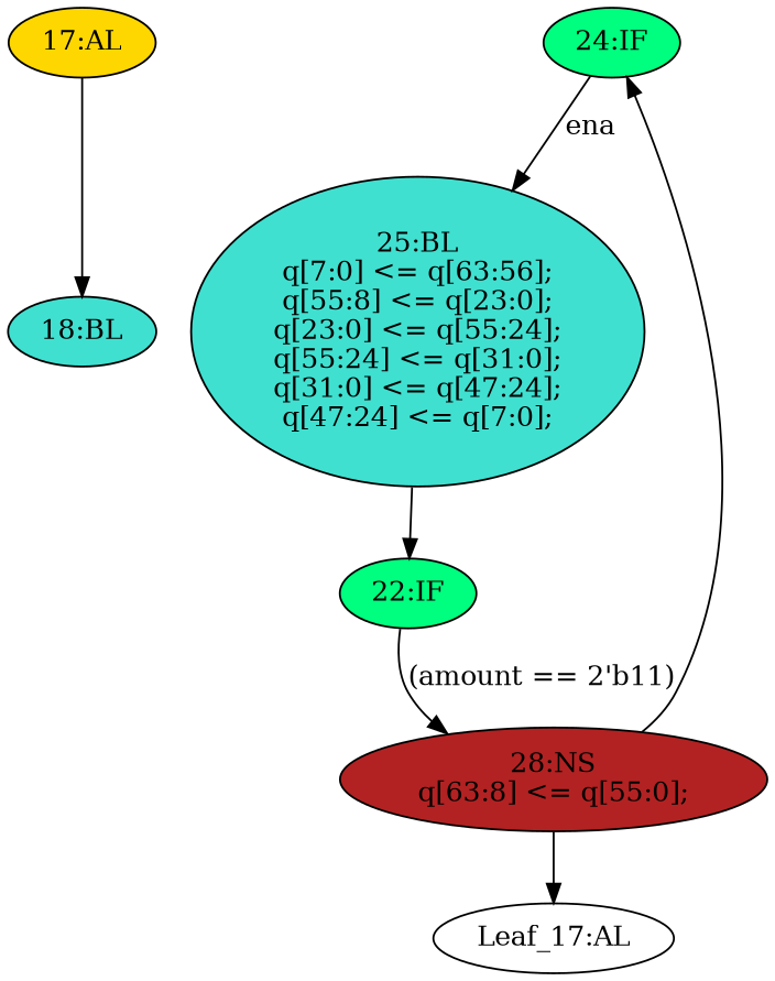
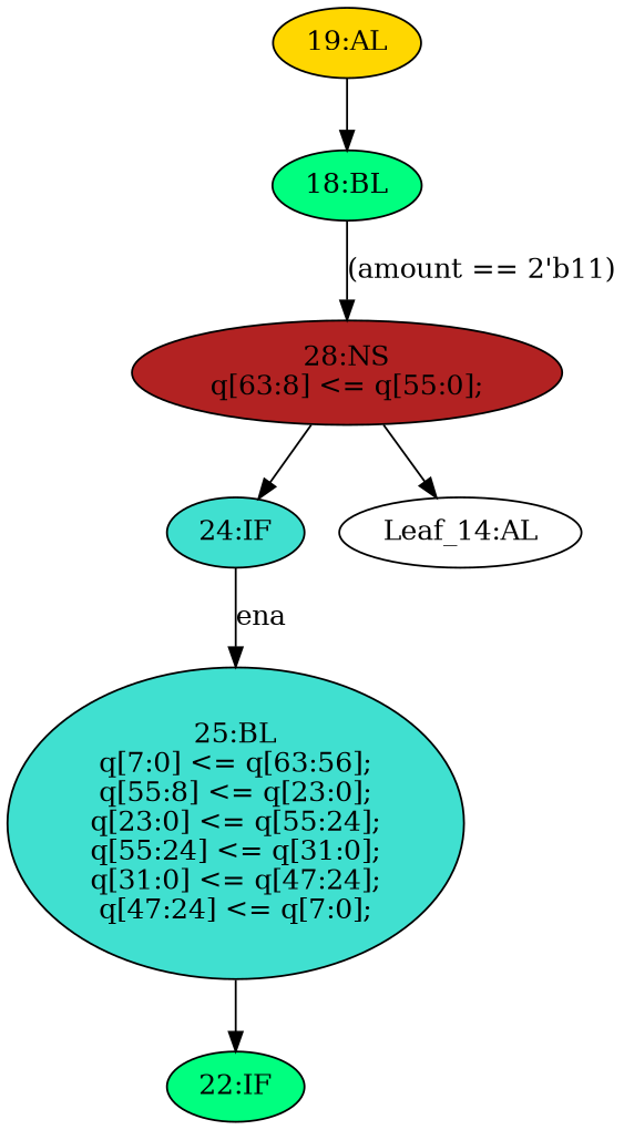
  strict digraph {
    node [fillcolor=turquoise statements="[]" style=filled typ=Block]
    edge [cond="[]" lineno=None]
-   n1 [ast="<pyverilog.vparser.ast.Always object at 0x7f83d52f0310>" clk_sens=True fillcolor=gold label="17:AL" sens="['clk']" typ=Always use_var="['q', 'ena', 'amount']"]
-   n2 [ast="<pyverilog.vparser.ast.Block object at 0x7f83d52f04d0>" label="18:BL"]
-   n3 [ast="<pyverilog.vparser.ast.IfStatement object at 0x7f83d52f0510>" fillcolor=springgreen label="24:IF" typ=IfStatement]
+   n1 [ast="<pyverilog.vparser.ast.Always object at 0x7f83d52f0310>" clk_sens=True fillcolor=gold label="19:AL" sens="['clk']" typ=Always use_var="['q', 'ena', 'amount']"]
+   n2 [ast="<pyverilog.vparser.ast.Block object at 0x7f83d52f04d0>" fillcolor=springgreen label="18:BL"]
+   n3 [ast="<pyverilog.vparser.ast.IfStatement object at 0x7f83d52f0510>" label="24:IF" typ=IfStatement]
    n4 [ast="<pyverilog.vparser.ast.Block object at 0x7f83d52f05d0>" label="25:BL\nq[7:0] <= q[63:56];\nq[55:8] <= q[23:0];\nq[23:0] <= q[55:24];\nq[55:24] <= q[31:0];\nq[31:0] <= q[47:24];\nq[47:24] <= q[7:0];" statements="[<pyverilog.vparser.ast.NonblockingSubstitution object at 0x7f83d52f0a10>, <pyverilog.vparser.ast.NonblockingSubstitution object at 0x7f83d52f0cd0>, <pyverilog.vparser.ast.NonblockingSubstitution object at 0x7f83d52f0f90>, <pyverilog.vparser.ast.NonblockingSubstitution object at 0x7f83d52c0290>, <pyverilog.vparser.ast.NonblockingSubstitution object at 0x7f83d52c0550>, <pyverilog.vparser.ast.NonblockingSubstitution object at 0x7f83d52c0810>]"]
    n5 [ast="<pyverilog.vparser.ast.NonblockingSubstitution object at 0x7f83d52f0650>" fillcolor=firebrick label="28:NS\nq[63:8] <= q[55:0];" statements="[<pyverilog.vparser.ast.NonblockingSubstitution object at 0x7f83d52f0650>]" typ=NonblockingSubstitution]
-   n6 [def_var="['q']" label="Leaf_17:AL" fillcolor="" statements="" style="" typ=""]
+   n6 [def_var="['q']" label="Leaf_14:AL" fillcolor="" statements="" style="" typ=""]
    n7 [ast="<pyverilog.vparser.ast.IfStatement object at 0x7f83d52f0610>" fillcolor=springgreen label="22:IF" typ=IfStatement]
    n1 -> n2
    n3 -> n4 [cond="['ena']" label=ena lineno=24]
    n4 -> n7
    n5 -> n3
    n5 -> n6
-   n7 -> n5 [cond="['amount']" label="(amount == 2'b11)" lineno=26]
+   n2 -> n5 [cond="['amount']" label="(amount == 2'b11)" lineno=26]
  }
